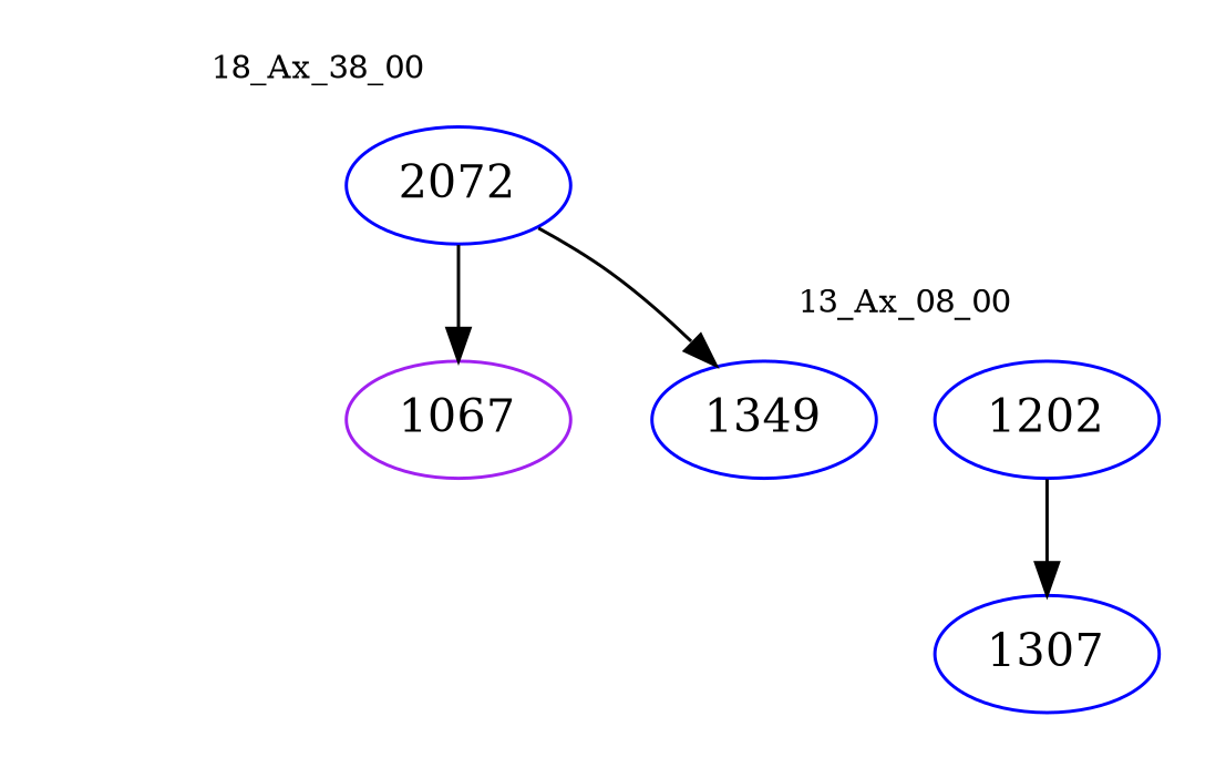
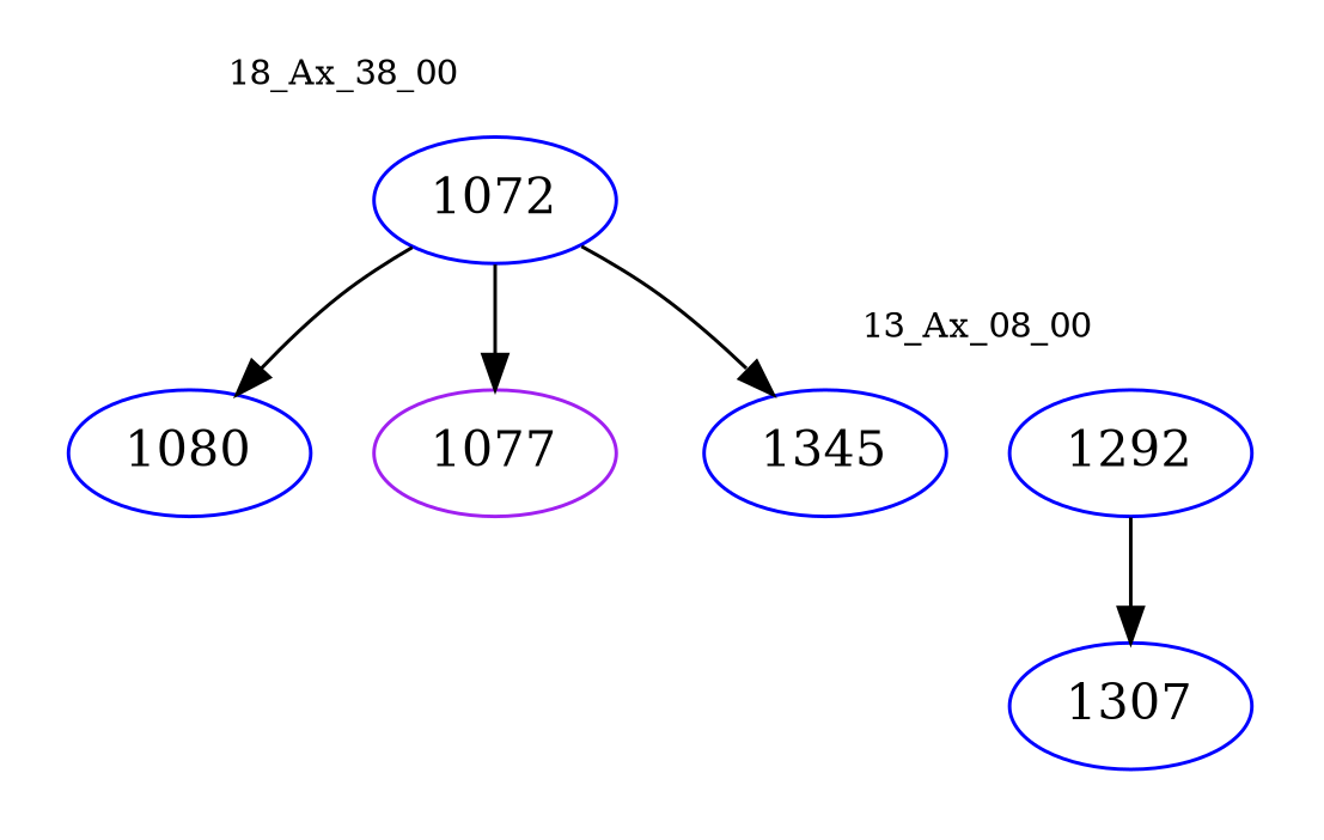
  digraph {
    node [color=blue]
    edge [color=black]
-   n1 [label=1202]
+   n1 [label=1292]
    n2 [label=1307]
-   n3 [label=1349]
-   n4 [label=2072]
-   n6 [color=purple label=1067]
+   n3 [label=1345]
+   n4 [label=1072]
+   n5 [label=1080]
+   n6 [color=purple label=1077]
    subgraph cluster_1 {
      color=white
      fontsize=10
      label="13_Ax_08_00"
      n1
      n2
      n3
    }
    subgraph cluster_2 {
      color=white
      fontsize=10
      label="18_Ax_38_00"
      n4
+     n5
      n6
    }
    n1 -> n2
    n4 -> n3
+   n4 -> n5
    n4 -> n6
  }
